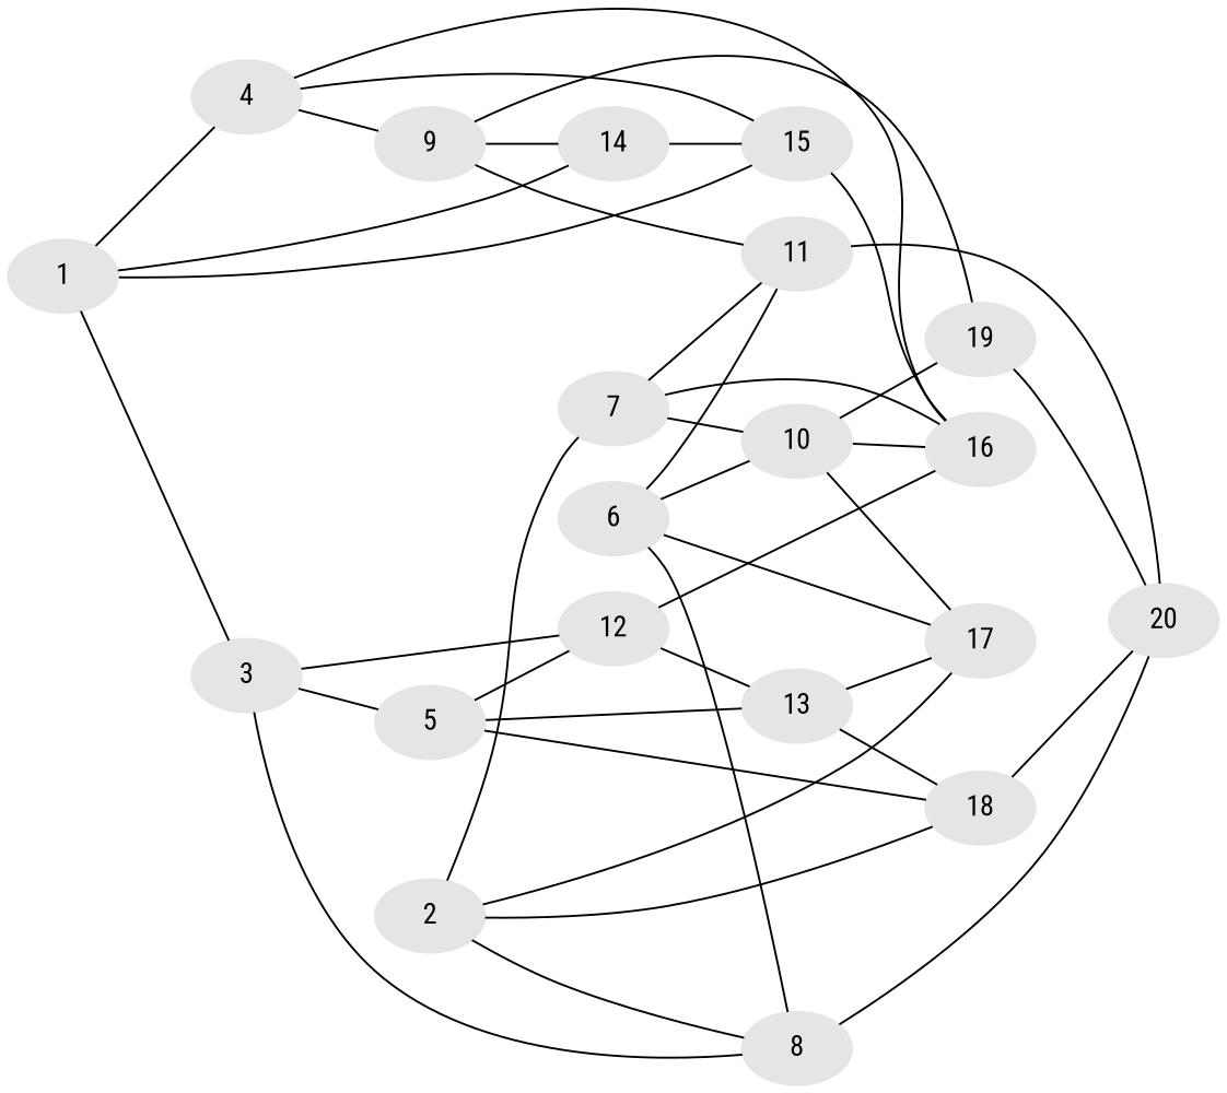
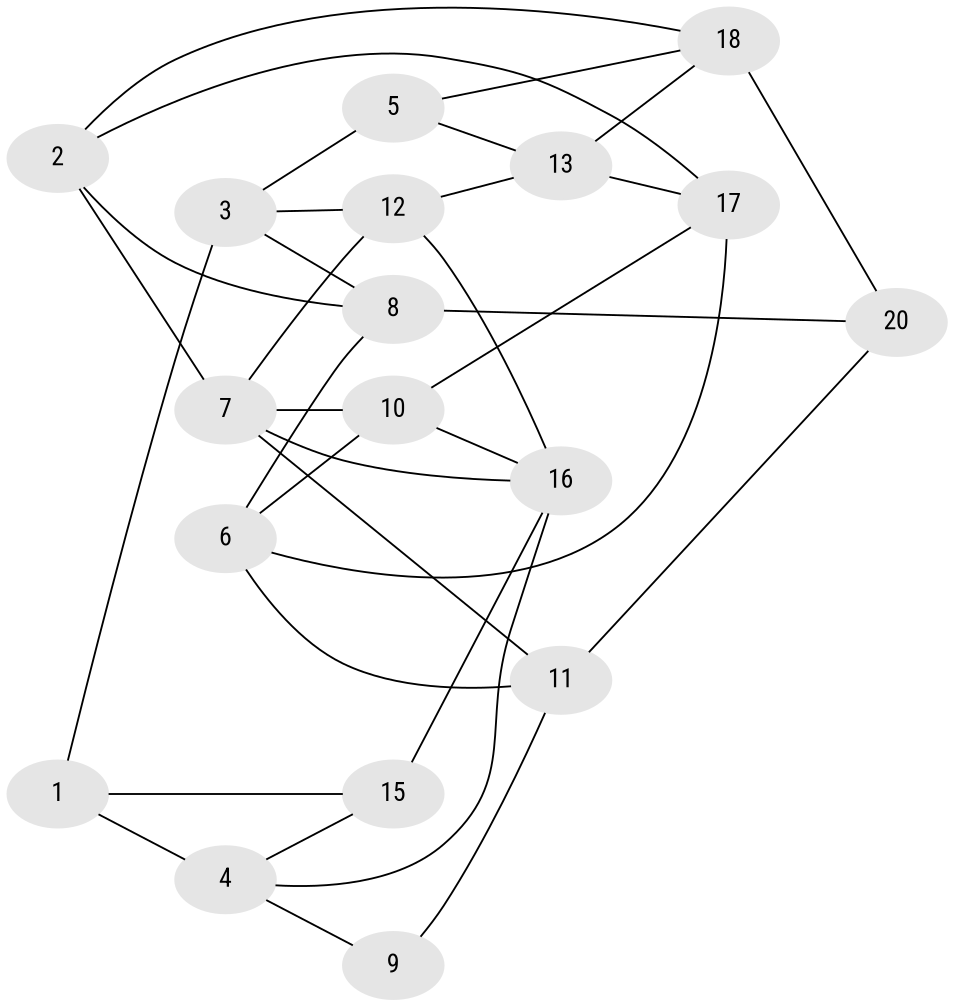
  graph {
    fontname="Roboto Condensed"
    rankdir=LR
    node [color=gray90 fontname="Roboto Condensed" style=filled]
    edge [fontname="Roboto Condensed"]
    1
    3
    4
-   14
    15
    8
    5
    12
    9
    16
    2
    7
    17
    18
    10
    11
    20
    13
-   19
    6
    1 -- 3
    1 -- 4
-   1 -- 14
    1 -- 15
    3 -- 8
    3 -- 5
    3 -- 12
    4 -- 15
    4 -- 9
    4 -- 16
-   14 -- 15
    15 -- 16
    8 -- 20
-   5 -- 12
+   7 -- 12
    5 -- 18
    5 -- 13
    12 -- 16
    12 -- 13
-   9 -- 14
    9 -- 11
-   9 -- 19
    2 -- 8
    2 -- 7
    2 -- 17
    2 -- 18
    7 -- 16
    7 -- 10
    7 -- 11
    18 -- 20
    10 -- 16
    10 -- 17
-   10 -- 19
    11 -- 20
    13 -- 17
    13 -- 18
-   19 -- 20
    6 -- 8
    6 -- 17
    6 -- 10
    6 -- 11
  }
